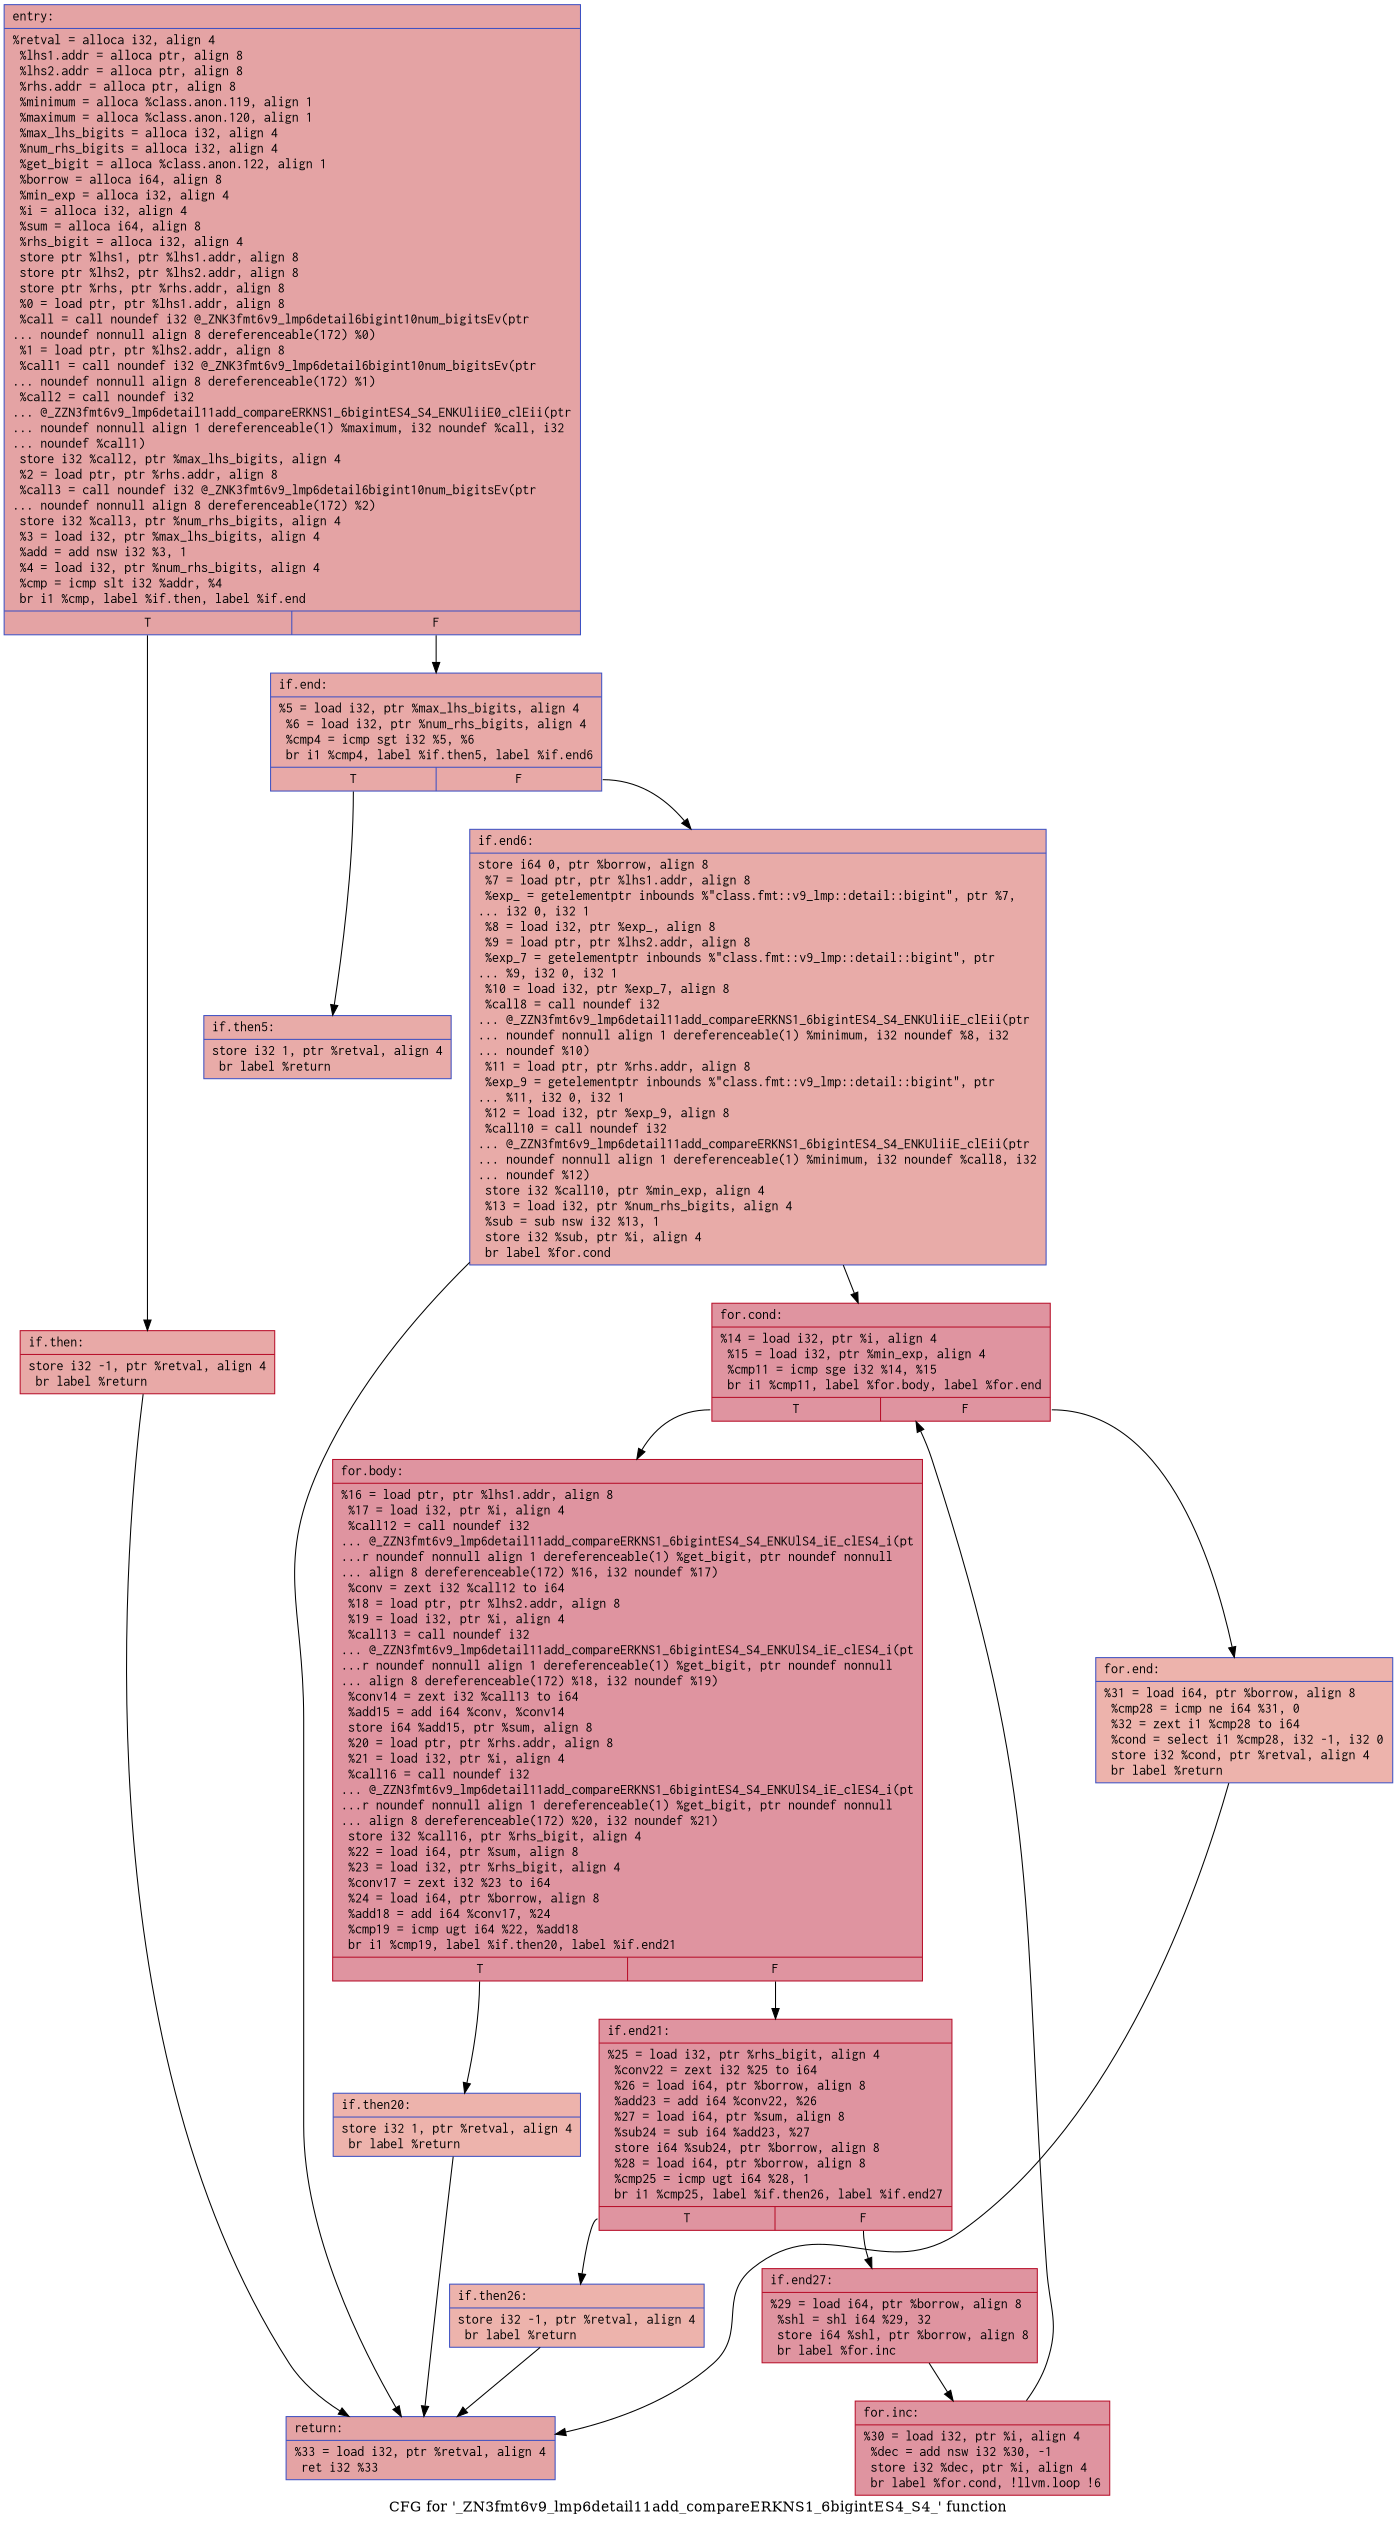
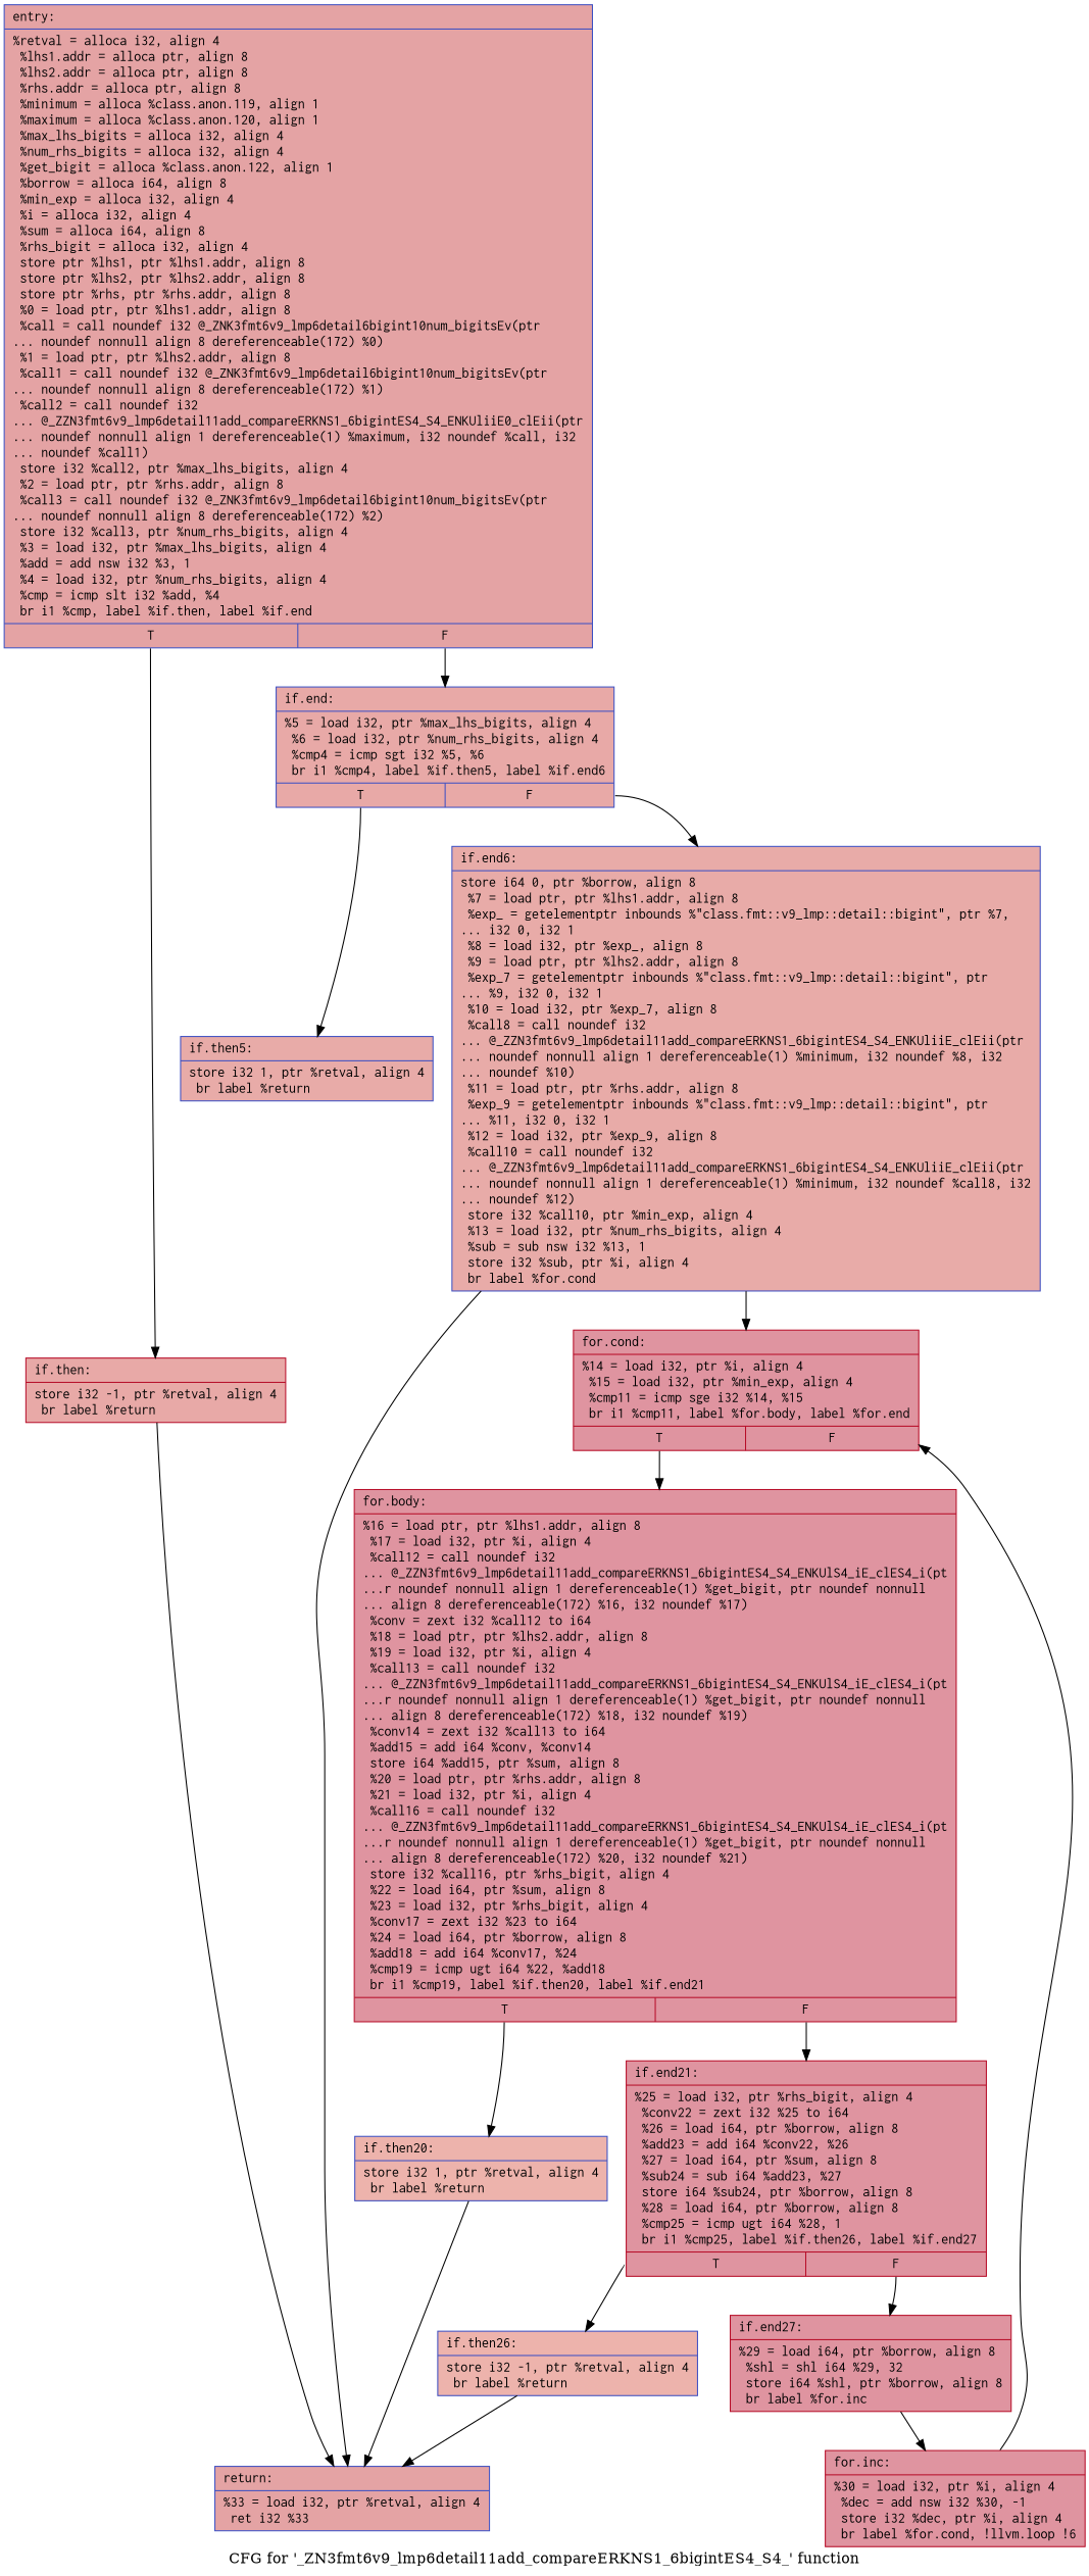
  digraph {
    label="CFG for '_ZN3fmt6v9_lmp6detail11add_compareERKNS1_6bigintES4_S4_' function"
    node [color="#3d50c3ff" fillcolor="#b70d2870" fontname=Courier shape=record style=filled]
-   n1 [fillcolor="#c32e3170" label="{entry:\l|  %retval = alloca i32, align 4\l  %lhs1.addr = alloca ptr, align 8\l  %lhs2.addr = alloca ptr, align 8\l  %rhs.addr = alloca ptr, align 8\l  %minimum = alloca %class.anon.119, align 1\l  %maximum = alloca %class.anon.120, align 1\l  %max_lhs_bigits = alloca i32, align 4\l  %num_rhs_bigits = alloca i32, align 4\l  %get_bigit = alloca %class.anon.122, align 1\l  %borrow = alloca i64, align 8\l  %min_exp = alloca i32, align 4\l  %i = alloca i32, align 4\l  %sum = alloca i64, align 8\l  %rhs_bigit = alloca i32, align 4\l  store ptr %lhs1, ptr %lhs1.addr, align 8\l  store ptr %lhs2, ptr %lhs2.addr, align 8\l  store ptr %rhs, ptr %rhs.addr, align 8\l  %0 = load ptr, ptr %lhs1.addr, align 8\l  %call = call noundef i32 @_ZNK3fmt6v9_lmp6detail6bigint10num_bigitsEv(ptr\l... noundef nonnull align 8 dereferenceable(172) %0)\l  %1 = load ptr, ptr %lhs2.addr, align 8\l  %call1 = call noundef i32 @_ZNK3fmt6v9_lmp6detail6bigint10num_bigitsEv(ptr\l... noundef nonnull align 8 dereferenceable(172) %1)\l  %call2 = call noundef i32\l... @_ZZN3fmt6v9_lmp6detail11add_compareERKNS1_6bigintES4_S4_ENKUliiE0_clEii(ptr\l... noundef nonnull align 1 dereferenceable(1) %maximum, i32 noundef %call, i32\l... noundef %call1)\l  store i32 %call2, ptr %max_lhs_bigits, align 4\l  %2 = load ptr, ptr %rhs.addr, align 8\l  %call3 = call noundef i32 @_ZNK3fmt6v9_lmp6detail6bigint10num_bigitsEv(ptr\l... noundef nonnull align 8 dereferenceable(172) %2)\l  store i32 %call3, ptr %num_rhs_bigits, align 4\l  %3 = load i32, ptr %max_lhs_bigits, align 4\l  %add = add nsw i32 %3, 1\l  %4 = load i32, ptr %num_rhs_bigits, align 4\l  %cmp = icmp slt i32 %addr, %4\l  br i1 %cmp, label %if.then, label %if.end\l|{<s0>T|<s1>F}}"]
+   n1 [fillcolor="#c32e3170" label="{entry:\l|  %retval = alloca i32, align 4\l  %lhs1.addr = alloca ptr, align 8\l  %lhs2.addr = alloca ptr, align 8\l  %rhs.addr = alloca ptr, align 8\l  %minimum = alloca %class.anon.119, align 1\l  %maximum = alloca %class.anon.120, align 1\l  %max_lhs_bigits = alloca i32, align 4\l  %num_rhs_bigits = alloca i32, align 4\l  %get_bigit = alloca %class.anon.122, align 1\l  %borrow = alloca i64, align 8\l  %min_exp = alloca i32, align 4\l  %i = alloca i32, align 4\l  %sum = alloca i64, align 8\l  %rhs_bigit = alloca i32, align 4\l  store ptr %lhs1, ptr %lhs1.addr, align 8\l  store ptr %lhs2, ptr %lhs2.addr, align 8\l  store ptr %rhs, ptr %rhs.addr, align 8\l  %0 = load ptr, ptr %lhs1.addr, align 8\l  %call = call noundef i32 @_ZNK3fmt6v9_lmp6detail6bigint10num_bigitsEv(ptr\l... noundef nonnull align 8 dereferenceable(172) %0)\l  %1 = load ptr, ptr %lhs2.addr, align 8\l  %call1 = call noundef i32 @_ZNK3fmt6v9_lmp6detail6bigint10num_bigitsEv(ptr\l... noundef nonnull align 8 dereferenceable(172) %1)\l  %call2 = call noundef i32\l... @_ZZN3fmt6v9_lmp6detail11add_compareERKNS1_6bigintES4_S4_ENKUliiE0_clEii(ptr\l... noundef nonnull align 1 dereferenceable(1) %maximum, i32 noundef %call, i32\l... noundef %call1)\l  store i32 %call2, ptr %max_lhs_bigits, align 4\l  %2 = load ptr, ptr %rhs.addr, align 8\l  %call3 = call noundef i32 @_ZNK3fmt6v9_lmp6detail6bigint10num_bigitsEv(ptr\l... noundef nonnull align 8 dereferenceable(172) %2)\l  store i32 %call3, ptr %num_rhs_bigits, align 4\l  %3 = load i32, ptr %max_lhs_bigits, align 4\l  %add = add nsw i32 %3, 1\l  %4 = load i32, ptr %num_rhs_bigits, align 4\l  %cmp = icmp slt i32 %add, %4\l  br i1 %cmp, label %if.then, label %if.end\l|{<s0>T|<s1>F}}"]
    n2 [color="#b70d28ff" fillcolor="#ca3b3770" label="{if.then:\l|  store i32 -1, ptr %retval, align 4\l  br label %return\l}"]
    n3 [fillcolor="#ca3b3770" label="{if.end:\l|  %5 = load i32, ptr %max_lhs_bigits, align 4\l  %6 = load i32, ptr %num_rhs_bigits, align 4\l  %cmp4 = icmp sgt i32 %5, %6\l  br i1 %cmp4, label %if.then5, label %if.end6\l|{<s0>T|<s1>F}}"]
    n4 [fillcolor="#c32e3170" label="{return:\l|  %33 = load i32, ptr %retval, align 4\l  ret i32 %33\l}"]
    n5 [fillcolor="#cc403a70" label="{if.then5:\l|  store i32 1, ptr %retval, align 4\l  br label %return\l}"]
    n6 [fillcolor="#cc403a70" label="{if.end6:\l|  store i64 0, ptr %borrow, align 8\l  %7 = load ptr, ptr %lhs1.addr, align 8\l  %exp_ = getelementptr inbounds %\"class.fmt::v9_lmp::detail::bigint\", ptr %7,\l... i32 0, i32 1\l  %8 = load i32, ptr %exp_, align 8\l  %9 = load ptr, ptr %lhs2.addr, align 8\l  %exp_7 = getelementptr inbounds %\"class.fmt::v9_lmp::detail::bigint\", ptr\l... %9, i32 0, i32 1\l  %10 = load i32, ptr %exp_7, align 8\l  %call8 = call noundef i32\l... @_ZZN3fmt6v9_lmp6detail11add_compareERKNS1_6bigintES4_S4_ENKUliiE_clEii(ptr\l... noundef nonnull align 1 dereferenceable(1) %minimum, i32 noundef %8, i32\l... noundef %10)\l  %11 = load ptr, ptr %rhs.addr, align 8\l  %exp_9 = getelementptr inbounds %\"class.fmt::v9_lmp::detail::bigint\", ptr\l... %11, i32 0, i32 1\l  %12 = load i32, ptr %exp_9, align 8\l  %call10 = call noundef i32\l... @_ZZN3fmt6v9_lmp6detail11add_compareERKNS1_6bigintES4_S4_ENKUliiE_clEii(ptr\l... noundef nonnull align 1 dereferenceable(1) %minimum, i32 noundef %call8, i32\l... noundef %12)\l  store i32 %call10, ptr %min_exp, align 4\l  %13 = load i32, ptr %num_rhs_bigits, align 4\l  %sub = sub nsw i32 %13, 1\l  store i32 %sub, ptr %i, align 4\l  br label %for.cond\l}"]
    n7 [color="#b70d28ff" label="{for.cond:\l|  %14 = load i32, ptr %i, align 4\l  %15 = load i32, ptr %min_exp, align 4\l  %cmp11 = icmp sge i32 %14, %15\l  br i1 %cmp11, label %for.body, label %for.end\l|{<s0>T|<s1>F}}"]
    n8 [color="#b70d28ff" label="{for.body:\l|  %16 = load ptr, ptr %lhs1.addr, align 8\l  %17 = load i32, ptr %i, align 4\l  %call12 = call noundef i32\l... @_ZZN3fmt6v9_lmp6detail11add_compareERKNS1_6bigintES4_S4_ENKUlS4_iE_clES4_i(pt\l...r noundef nonnull align 1 dereferenceable(1) %get_bigit, ptr noundef nonnull\l... align 8 dereferenceable(172) %16, i32 noundef %17)\l  %conv = zext i32 %call12 to i64\l  %18 = load ptr, ptr %lhs2.addr, align 8\l  %19 = load i32, ptr %i, align 4\l  %call13 = call noundef i32\l... @_ZZN3fmt6v9_lmp6detail11add_compareERKNS1_6bigintES4_S4_ENKUlS4_iE_clES4_i(pt\l...r noundef nonnull align 1 dereferenceable(1) %get_bigit, ptr noundef nonnull\l... align 8 dereferenceable(172) %18, i32 noundef %19)\l  %conv14 = zext i32 %call13 to i64\l  %add15 = add i64 %conv, %conv14\l  store i64 %add15, ptr %sum, align 8\l  %20 = load ptr, ptr %rhs.addr, align 8\l  %21 = load i32, ptr %i, align 4\l  %call16 = call noundef i32\l... @_ZZN3fmt6v9_lmp6detail11add_compareERKNS1_6bigintES4_S4_ENKUlS4_iE_clES4_i(pt\l...r noundef nonnull align 1 dereferenceable(1) %get_bigit, ptr noundef nonnull\l... align 8 dereferenceable(172) %20, i32 noundef %21)\l  store i32 %call16, ptr %rhs_bigit, align 4\l  %22 = load i64, ptr %sum, align 8\l  %23 = load i32, ptr %rhs_bigit, align 4\l  %conv17 = zext i32 %23 to i64\l  %24 = load i64, ptr %borrow, align 8\l  %add18 = add i64 %conv17, %24\l  %cmp19 = icmp ugt i64 %22, %add18\l  br i1 %cmp19, label %if.then20, label %if.end21\l|{<s0>T|<s1>F}}"]
-   n9 [fillcolor="#d6524470" label="{for.end:\l|  %31 = load i64, ptr %borrow, align 8\l  %cmp28 = icmp ne i64 %31, 0\l  %32 = zext i1 %cmp28 to i64\l  %cond = select i1 %cmp28, i32 -1, i32 0\l  store i32 %cond, ptr %retval, align 4\l  br label %return\l}"]
    n10 [fillcolor="#d6524470" label="{if.then20:\l|  store i32 1, ptr %retval, align 4\l  br label %return\l}"]
    n11 [color="#b70d28ff" label="{if.end21:\l|  %25 = load i32, ptr %rhs_bigit, align 4\l  %conv22 = zext i32 %25 to i64\l  %26 = load i64, ptr %borrow, align 8\l  %add23 = add i64 %conv22, %26\l  %27 = load i64, ptr %sum, align 8\l  %sub24 = sub i64 %add23, %27\l  store i64 %sub24, ptr %borrow, align 8\l  %28 = load i64, ptr %borrow, align 8\l  %cmp25 = icmp ugt i64 %28, 1\l  br i1 %cmp25, label %if.then26, label %if.end27\l|{<s0>T|<s1>F}}"]
    n12 [fillcolor="#d6524470" label="{if.then26:\l|  store i32 -1, ptr %retval, align 4\l  br label %return\l}"]
    n13 [color="#b70d28ff" label="{if.end27:\l|  %29 = load i64, ptr %borrow, align 8\l  %shl = shl i64 %29, 32\l  store i64 %shl, ptr %borrow, align 8\l  br label %for.inc\l}"]
    n14 [color="#b70d28ff" label="{for.inc:\l|  %30 = load i32, ptr %i, align 4\l  %dec = add nsw i32 %30, -1\l  store i32 %dec, ptr %i, align 4\l  br label %for.cond, !llvm.loop !6\l}"]
    n1 -> n2 [tailport=s0]
    n1 -> n3 [tailport=s1]
    n2 -> n4
    n3 -> n5 [tailport=s0]
    n3 -> n6 [tailport=s1]
    n6 -> n4
    n6 -> n7
    n7 -> n8 [tailport=s0]
-   n7 -> n9 [tailport=s1]
    n8 -> n10 [tailport=s0]
    n8 -> n11 [tailport=s1]
-   n9 -> n4
    n10 -> n4
    n11 -> n12 [tailport=s0]
    n11 -> n13 [tailport=s1]
    n12 -> n4
    n13 -> n14
    n14 -> n7
  }
